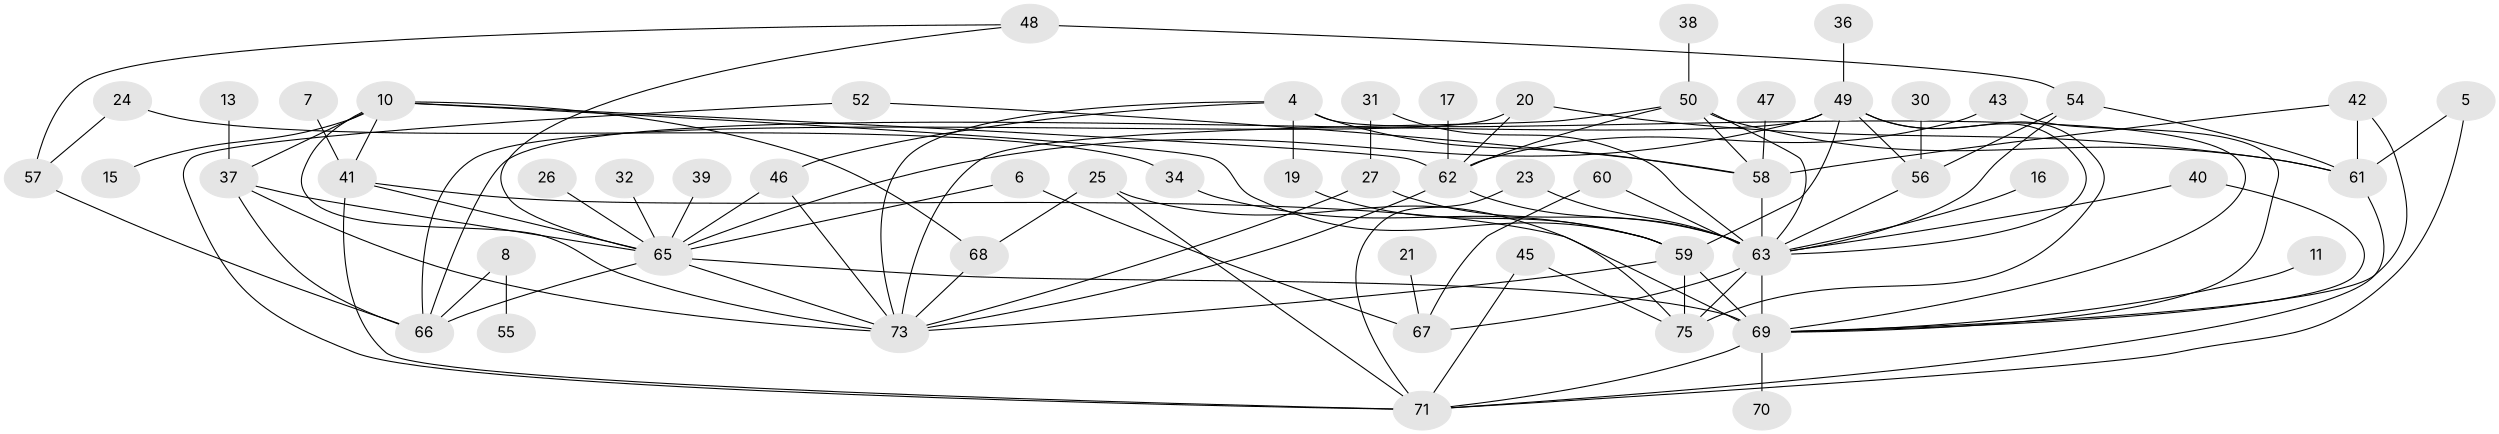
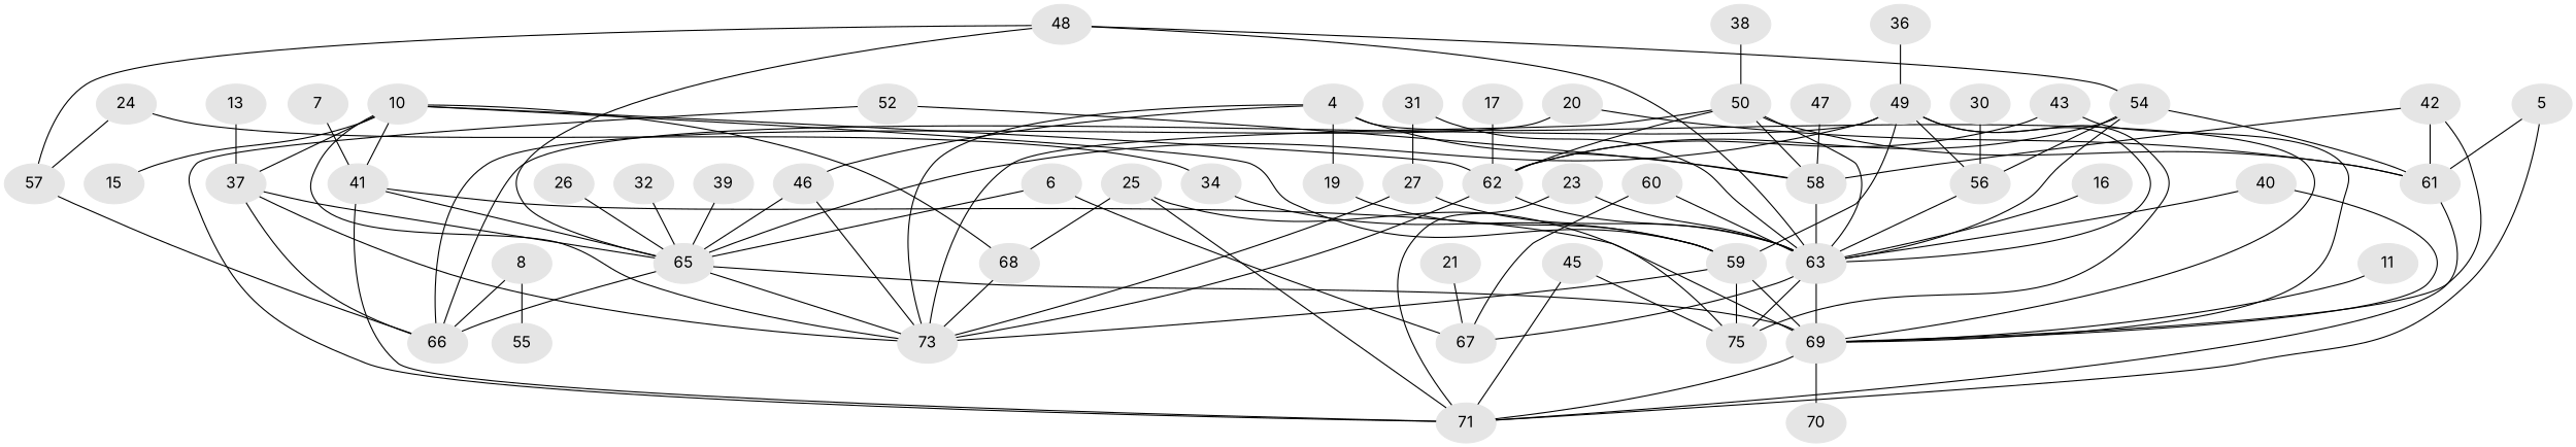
  graph {
    fontname=Inter
    node [color=gray90 fontname=Inter style=filled]
    edge [fontname=Inter weight=1.0]
    4
    19
    46
    58
    69
    73
    59
    65
    63
    71
    70
    5
    61
    6
    67
    66
    7
    41
    8
    55
    10
    15
    37
    62
    68
    75
    11
    13
    16
    17
    20
    21
    23
    24
    34
    57
    25
    26
    27
    30
    56
    31
    32
    36
    49
    38
    50
    39
    40
    42
    43
    45
    47
    48
    54
    52
    60
    4 -- 19
    4 -- 46
    4 -- 58
    4 -- 69
    4 -- 73
    19 -- 59
    46 -- 73 [weight=2.0]
    46 -- 65
    58 -- 63
    69 -- 71
    69 -- 70
    59 -- 69
    59 -- 73
    59 -- 75
    65 -- 69
    65 -- 73
    65 -- 66
    63 -- 69 [weight=2.0]
    63 -- 67
    63 -- 75
    5 -- 71
    5 -- 61
    61 -- 71
    6 -- 65
    6 -- 67
    7 -- 41
    41 -- 69
    41 -- 65
    41 -- 71
    8 -- 66
    8 -- 55
    10 -- 73
    10 -- 59
    10 -- 41
    10 -- 15
    10 -- 37
    10 -- 62
    10 -- 68
    37 -- 73
    37 -- 65
    37 -- 66
    62 -- 73
    62 -- 63
    68 -- 73
    11 -- 69
    13 -- 37
    16 -- 63
    17 -- 62
    20 -- 61
    20 -- 66
    21 -- 67
    23 -- 63
    23 -- 71
    24 -- 34
    24 -- 57
    34 -- 59
    57 -- 66
    25 -- 71
    25 -- 68
    25 -- 75
    26 -- 65
    27 -- 73 [weight=2.0]
    27 -- 63
    30 -- 56
    56 -- 63
    31 -- 63
    31 -- 27
    32 -- 65
    36 -- 49
    49 -- 59
    49 -- 65
    49 -- 63
    49 -- 66
    49 -- 75
    49 -- 56
    38 -- 50
    50 -- 58
    50 -- 73
    50 -- 63
    50 -- 61
    50 -- 62
    39 -- 65
    40 -- 69
    40 -- 63
    42 -- 58
    42 -- 69
    42 -- 61
    43 -- 69
    43 -- 62
    45 -- 71
    45 -- 75
    47 -- 58
    48 -- 65
+   48 -- 63
    48 -- 57
    48 -- 54
    54 -- 63
    54 -- 61
-   20 -- 62
+   54 -- 62
    54 -- 56
    52 -- 58
    52 -- 71
    60 -- 63
    60 -- 67
  }
